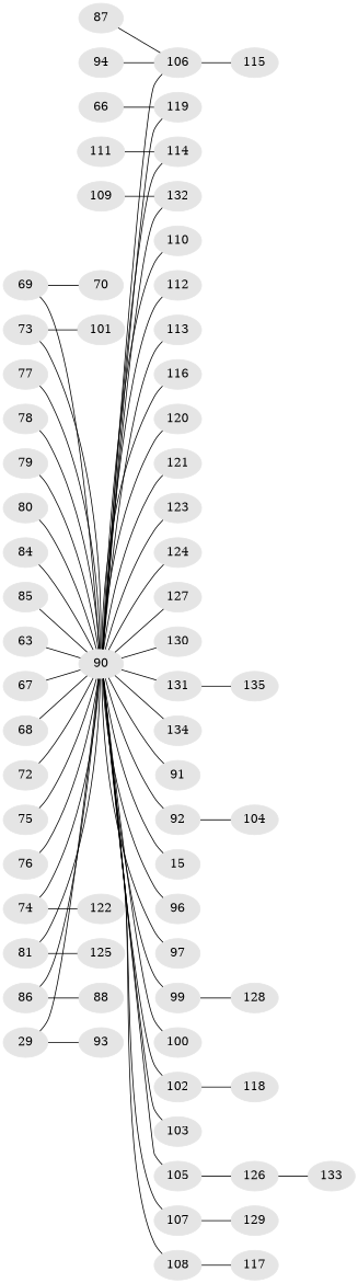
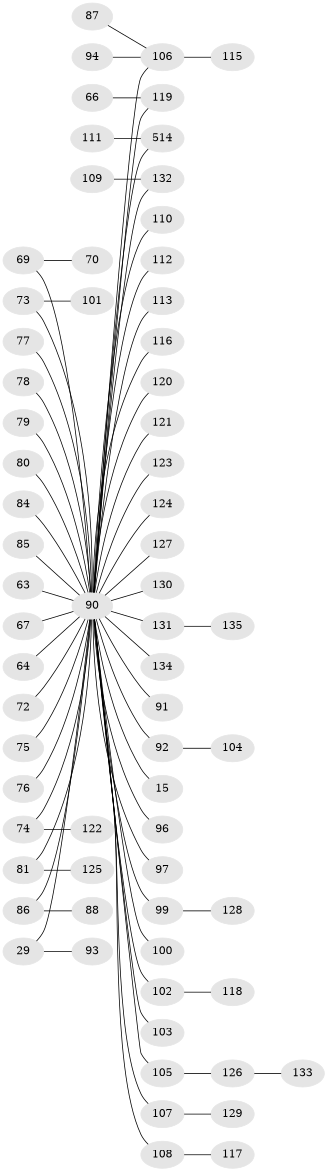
  graph {
    rankdir=LR
    node [color=gray90 style=filled]
    90 [super="+83+47+49+52+55+59+64+65"]
    119 [super="+13"]
    106 [super="+29+61+62"]
    91
    92
    n6 [label=15]
    96
    97
    99
    100
    102
    103
    105
    107
    108
    110
    112
    113
-   114 [super="+98"]
+   114 [super="+98" label=514]
    116
    120
    121
    123
    124
    127
    130
    131
    132 [super="+54"]
    134
    63
    66 [super="+32+39"]
    67
-   68
+   68 [label=64]
    69
    70
    72
    73
    101
    74
    122
    75
    76
    77
    78 [super="+58"]
    79 [super="+48"]
    80
    81
    125
    84
    85
    86
    88
    115
    87
    n55 [label=29 super="+15"]
    93
    104
    128
    118
    126
    129
    117
    135
    94
    133
    109
    111
    90 -- 119
    90 -- 106
    90 -- 91
    90 -- 92
    90 -- n6
    90 -- 96
    90 -- 97
    90 -- 99
    90 -- 100
    90 -- 102
    90 -- 103
    90 -- 105
    90 -- 107
    90 -- 108
    90 -- 110
    90 -- 112
    90 -- 113
    90 -- 114
    90 -- 116
    90 -- 120
    90 -- 121
    90 -- 123
    90 -- 124
    90 -- 127
    90 -- 130
    90 -- 131
    90 -- 132
    90 -- 134
    106 -- 115
    92 -- 104
    99 -- 128
    102 -- 118
    105 -- 126
    107 -- 129
    108 -- 117
    131 -- 135
    63 -- 90
    66 -- 119
    67 -- 90
    68 -- 90
    69 -- 90
    69 -- 70
    72 -- 90
    73 -- 90
    73 -- 101
    74 -- 90
    74 -- 122
    75 -- 90
    76 -- 90
    77 -- 90
    78 -- 90
    79 -- 90
    80 -- 90
    81 -- 90
    81 -- 125
    84 -- 90
    85 -- 90
    86 -- 90
    86 -- 88
    87 -- 106
    n55 -- 90
    n55 -- 93
    126 -- 133
    94 -- 106
    109 -- 132
    111 -- 114
  }
